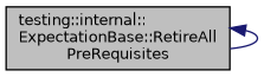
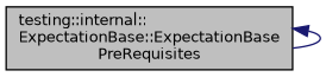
  digraph {
    rankdir=TB
-   n1 [color=black fillcolor=grey75 fontcolor=black fontname=Helvetica fontsize=10 height=0.2 label="testing::internal::\lExpectationBase::RetireAll\lPreRequisites" shape=record style=filled width=0.4]
+   n1 [color=black fillcolor=grey75 fontcolor=black fontname=Helvetica fontsize=10 height=0.2 label="testing::internal::\lExpectationBase::ExpectationBase\lPreRequisites" shape=record style=filled width=0.4]
    n1 -> n1 [color=midnightblue dir=back fontname=Helvetica fontsize=10 labelfontname=Helvetica labelfontsize=10 style=solid]
  }
